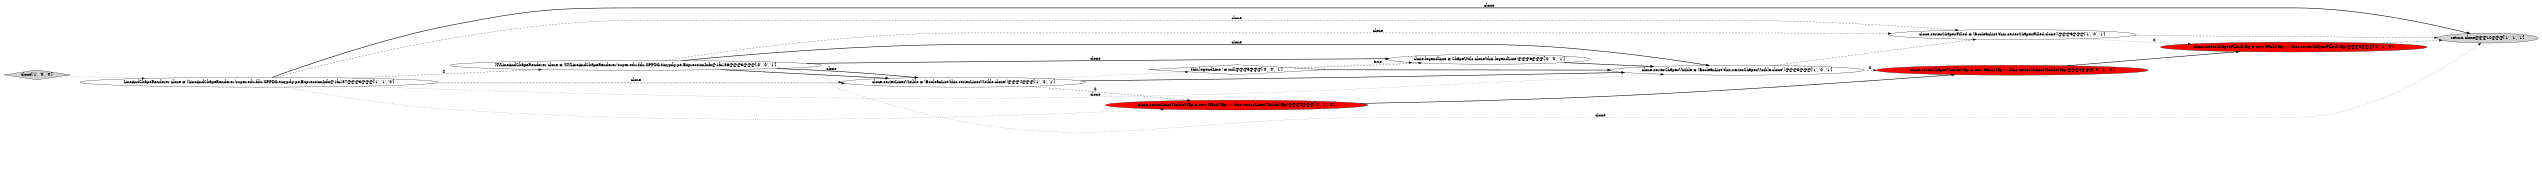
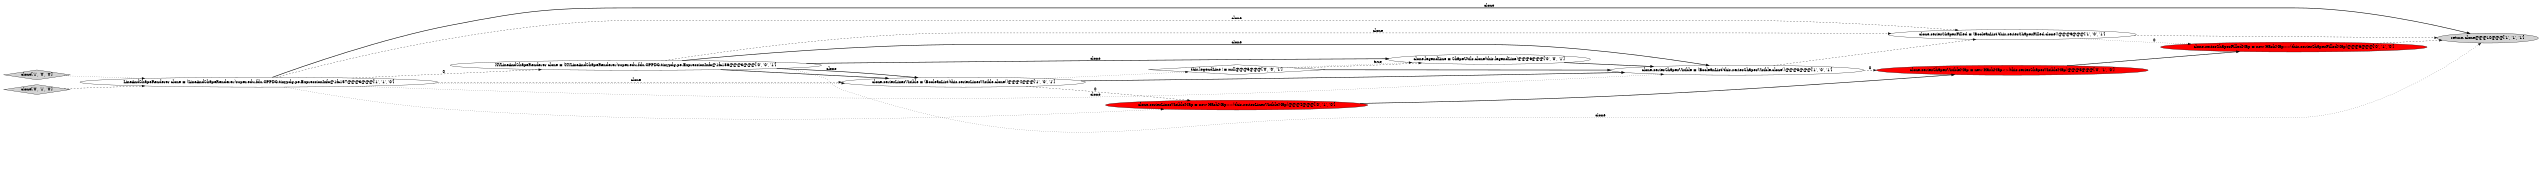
  digraph {
    rankdir=LR
    node [fillcolor=white shape=ellipse style=filled]
    edge [style=dashed]
    n1 [fillcolor=lightgray label="clone['1', '0', '0']" shape=diamond]
    n2 [label="LineAndShapeRenderer clone = (LineAndShapeRenderer)super.edu.fdu.CPPDG.tinypdg.pe.ExpressionInfo@1fc157@@@3@@@['1', '1', '0']"]
    n3 [label="clone.seriesShapesVisible = (BooleanList)this.seriesShapesVisible.clone()@@@8@@@['1', '0', '1']"]
    n4 [label="clone.seriesLinesVisible = (BooleanList)this.seriesLinesVisible.clone()@@@4@@@['1', '0', '1']"]
    n5 [fillcolor=red label="clone.seriesLinesVisibleMap = new HashMap<>(this.seriesLinesVisibleMap)@@@4@@@['0', '1', '0']"]
    n6 [label="clone.seriesShapesFilled = (BooleanList)this.seriesShapesFilled.clone()@@@9@@@['1', '0', '1']"]
    n7 [label="XYLineAndShapeRenderer clone = (XYLineAndShapeRenderer)super.edu.fdu.CPPDG.tinypdg.pe.ExpressionInfo@1fc186@@@3@@@['0', '0', '1']"]
    n8 [fillcolor=lightgray label="return clone@@@10@@@['1', '1', '1']"]
    n9 [label="clone.legendLine = ShapeUtils.clone(this.legendLine)@@@6@@@['0', '0', '1']"]
    n10 [fillcolor=red label="clone.seriesShapesVisibleMap = new HashMap<>(this.seriesShapesVisibleMap)@@@5@@@['0', '1', '0']"]
    n11 [label="this.legendLine != null@@@5@@@['0', '0', '1']" shape=diamond]
    n12 [fillcolor=red label="clone.seriesShapesFilledMap = new HashMap<>(this.seriesShapesFilledMap)@@@6@@@['0', '1', '0']"]
+   n13 [fillcolor=lightgray label="clone['0', '1', '0']" shape=diamond]
    n1 -> n2 [style=dotted]
    n2 -> n3 [label=clone style=dotted]
    n2 -> n4 [label=clone]
    n2 -> n4 [style=dotted]
    n2 -> n5 [style=dotted]
    n2 -> n6 [label=clone]
    n2 -> n7 [label=0]
    n2 -> n8 [label=clone style=bold]
    n3 -> n6
    n3 -> n10 [label=0]
    n4 -> n3 [style=bold]
    n4 -> n5 [label=0]
    n4 -> n11 [style=dotted]
    n5 -> n10 [style=bold]
    n6 -> n8
    n6 -> n12 [label=0 style=dotted]
    n7 -> n3 [label=clone style=bold]
    n7 -> n4 [label=clone style=bold]
    n7 -> n4 [style=bold]
    n7 -> n6 [label=clone]
    n7 -> n8 [label=clone style=dotted]
    n7 -> n9 [label=clone style=bold]
    n9 -> n3 [style=bold]
    n10 -> n12 [style=bold]
    n11 -> n3 [style=bold]
    n11 -> n9
    n11 -> n9 [label=true style=dotted]
    n12 -> n8
+   n13 -> n2
  }
